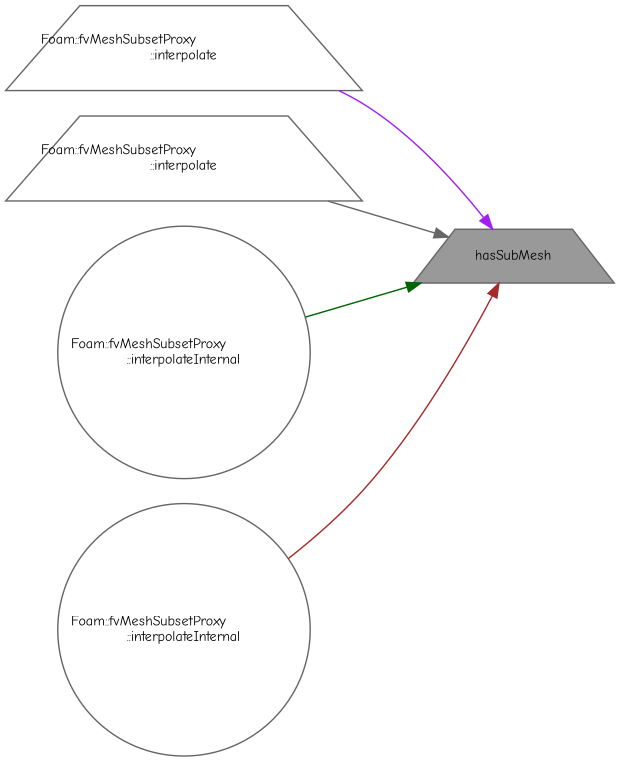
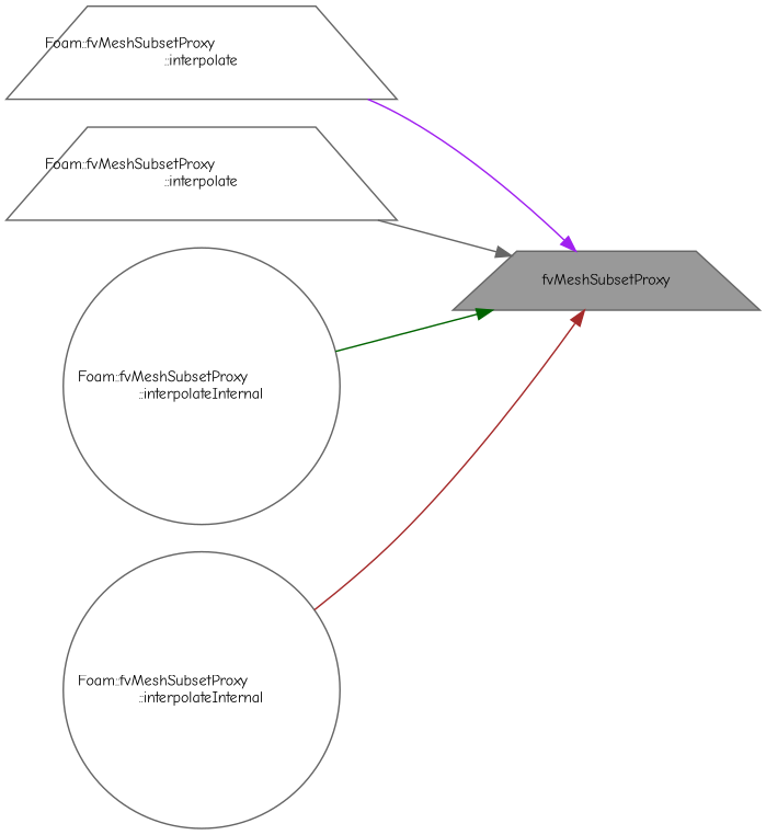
  digraph {
    rankdir=RL
    fontname="Comic Neue"
    node [color=grey40 fillcolor=white fontname="Comic Neue" fontsize=10 shape=trapezium style=filled]
    edge [dir=back fontname="Comic Neue" fontsize=10 labelfontname=Helvetica labelfontsize=10 style=solid]
-   n1 [color=gray40 fillcolor=grey60 fontcolor=black height=0.2 label=hasSubMesh width=0.4]
+   n1 [color=gray40 fillcolor=grey60 fontcolor=black height=0.2 label=fvMeshSubsetProxy width=0.4]
    n2 [height=0.2 label="Foam::fvMeshSubsetProxy\l::interpolate" width=0.4]
    n3 [height=0.2 label="Foam::fvMeshSubsetProxy\l::interpolate" width=0.4]
    n4 [height=0.2 label="Foam::fvMeshSubsetProxy\l::interpolateInternal" shape=circle width=0.4]
    n5 [height=0.2 label="Foam::fvMeshSubsetProxy\l::interpolateInternal" shape=circle width=0.4]
    n1 -> n2 [color=purple]
    n1 -> n3 [color=gray40]
    n1 -> n4 [color=darkgreen]
    n1 -> n5 [color=brown]
  }
